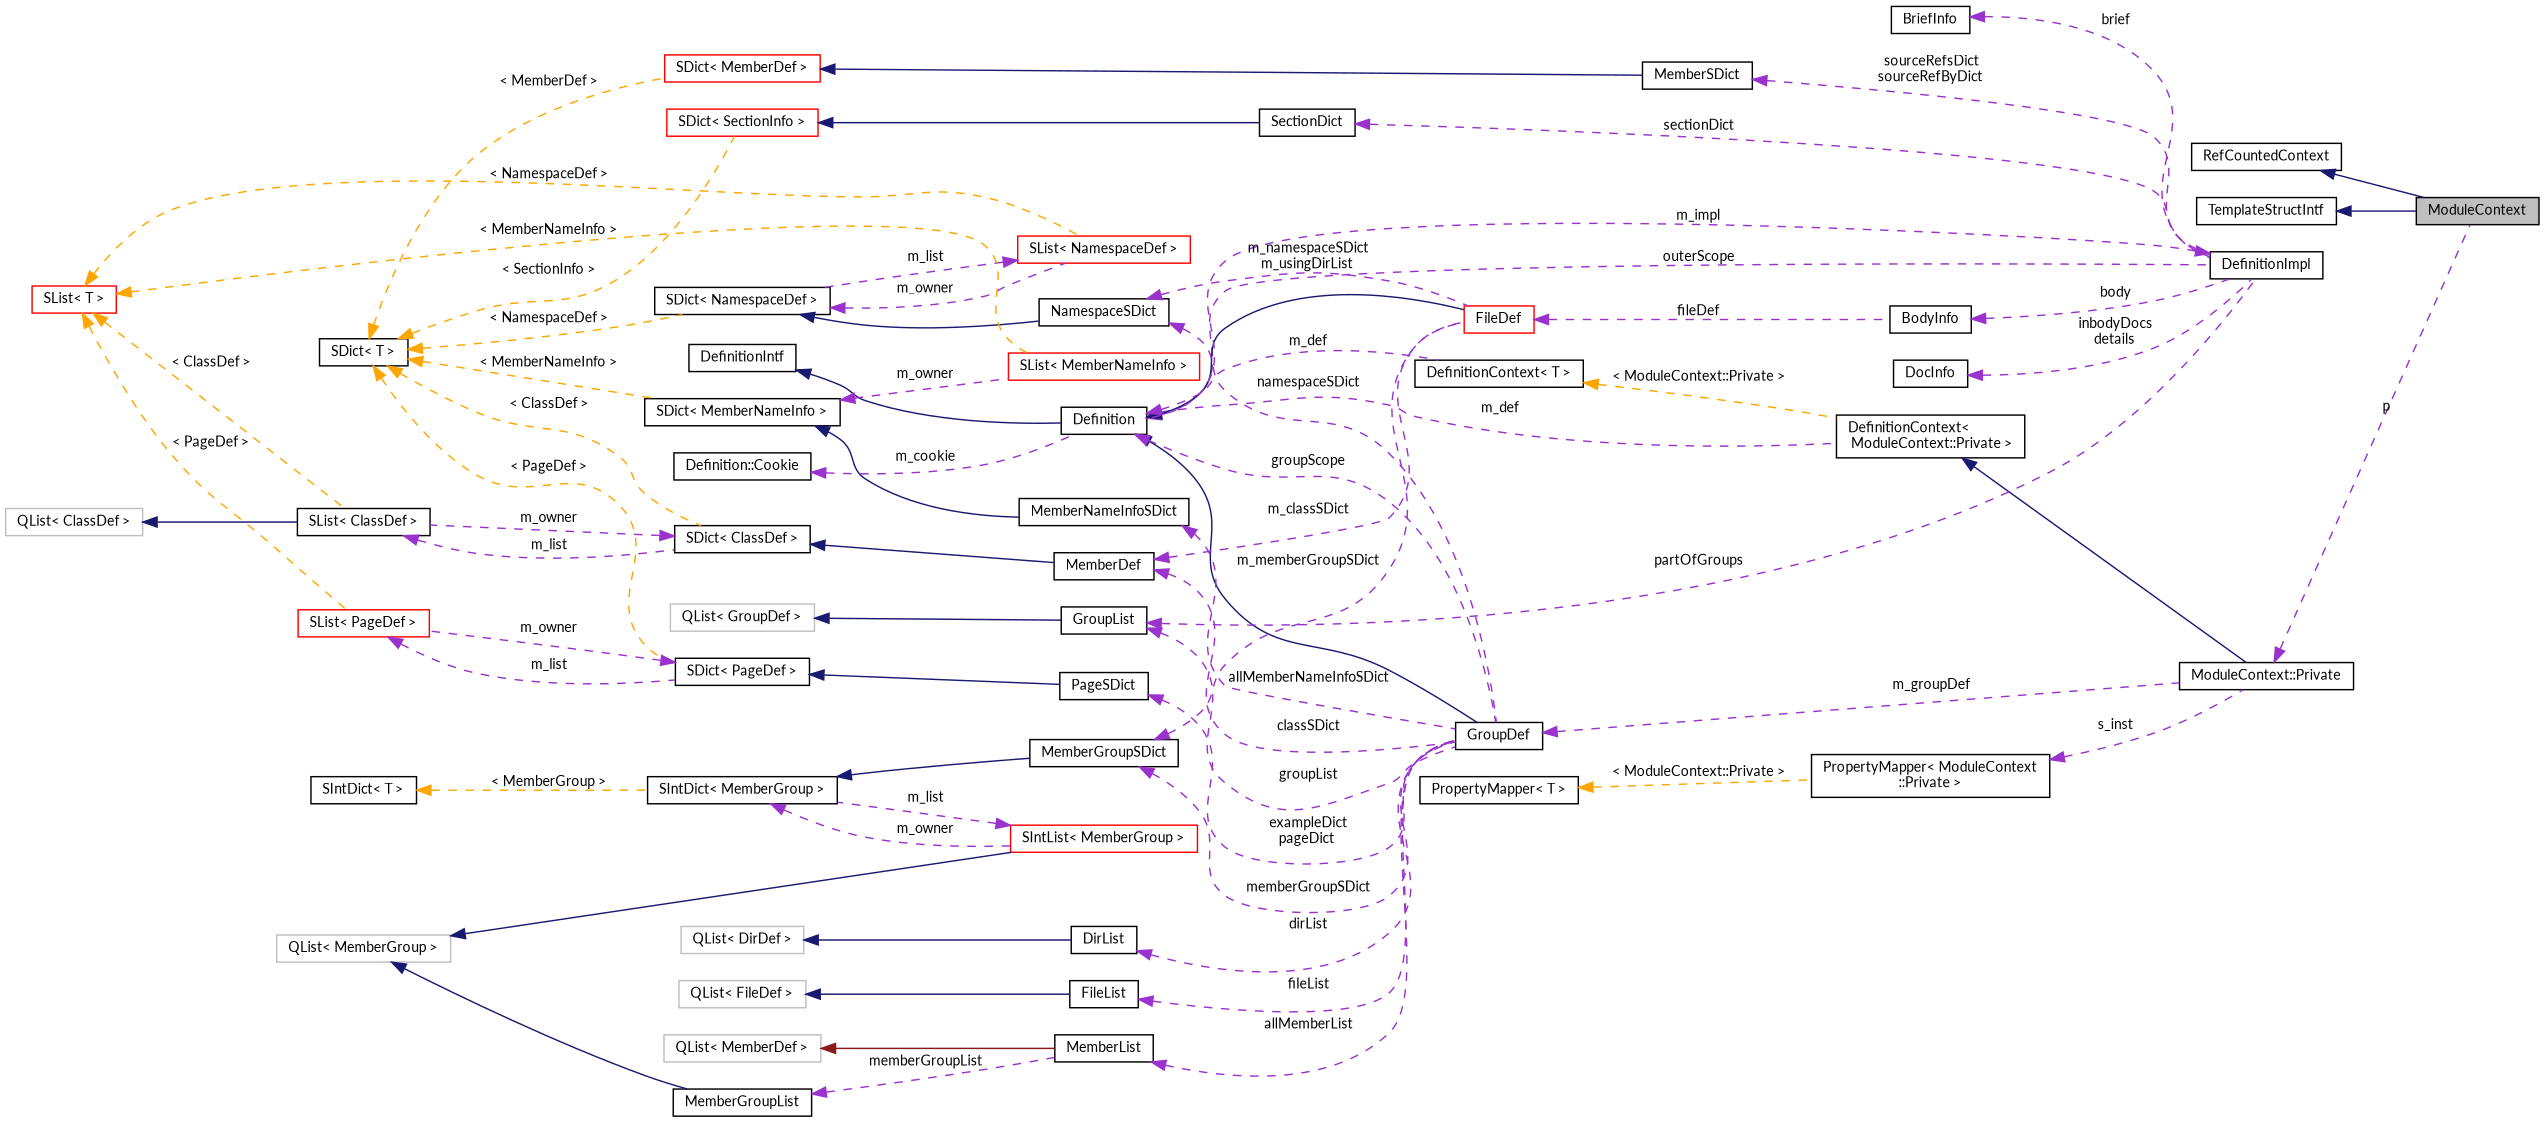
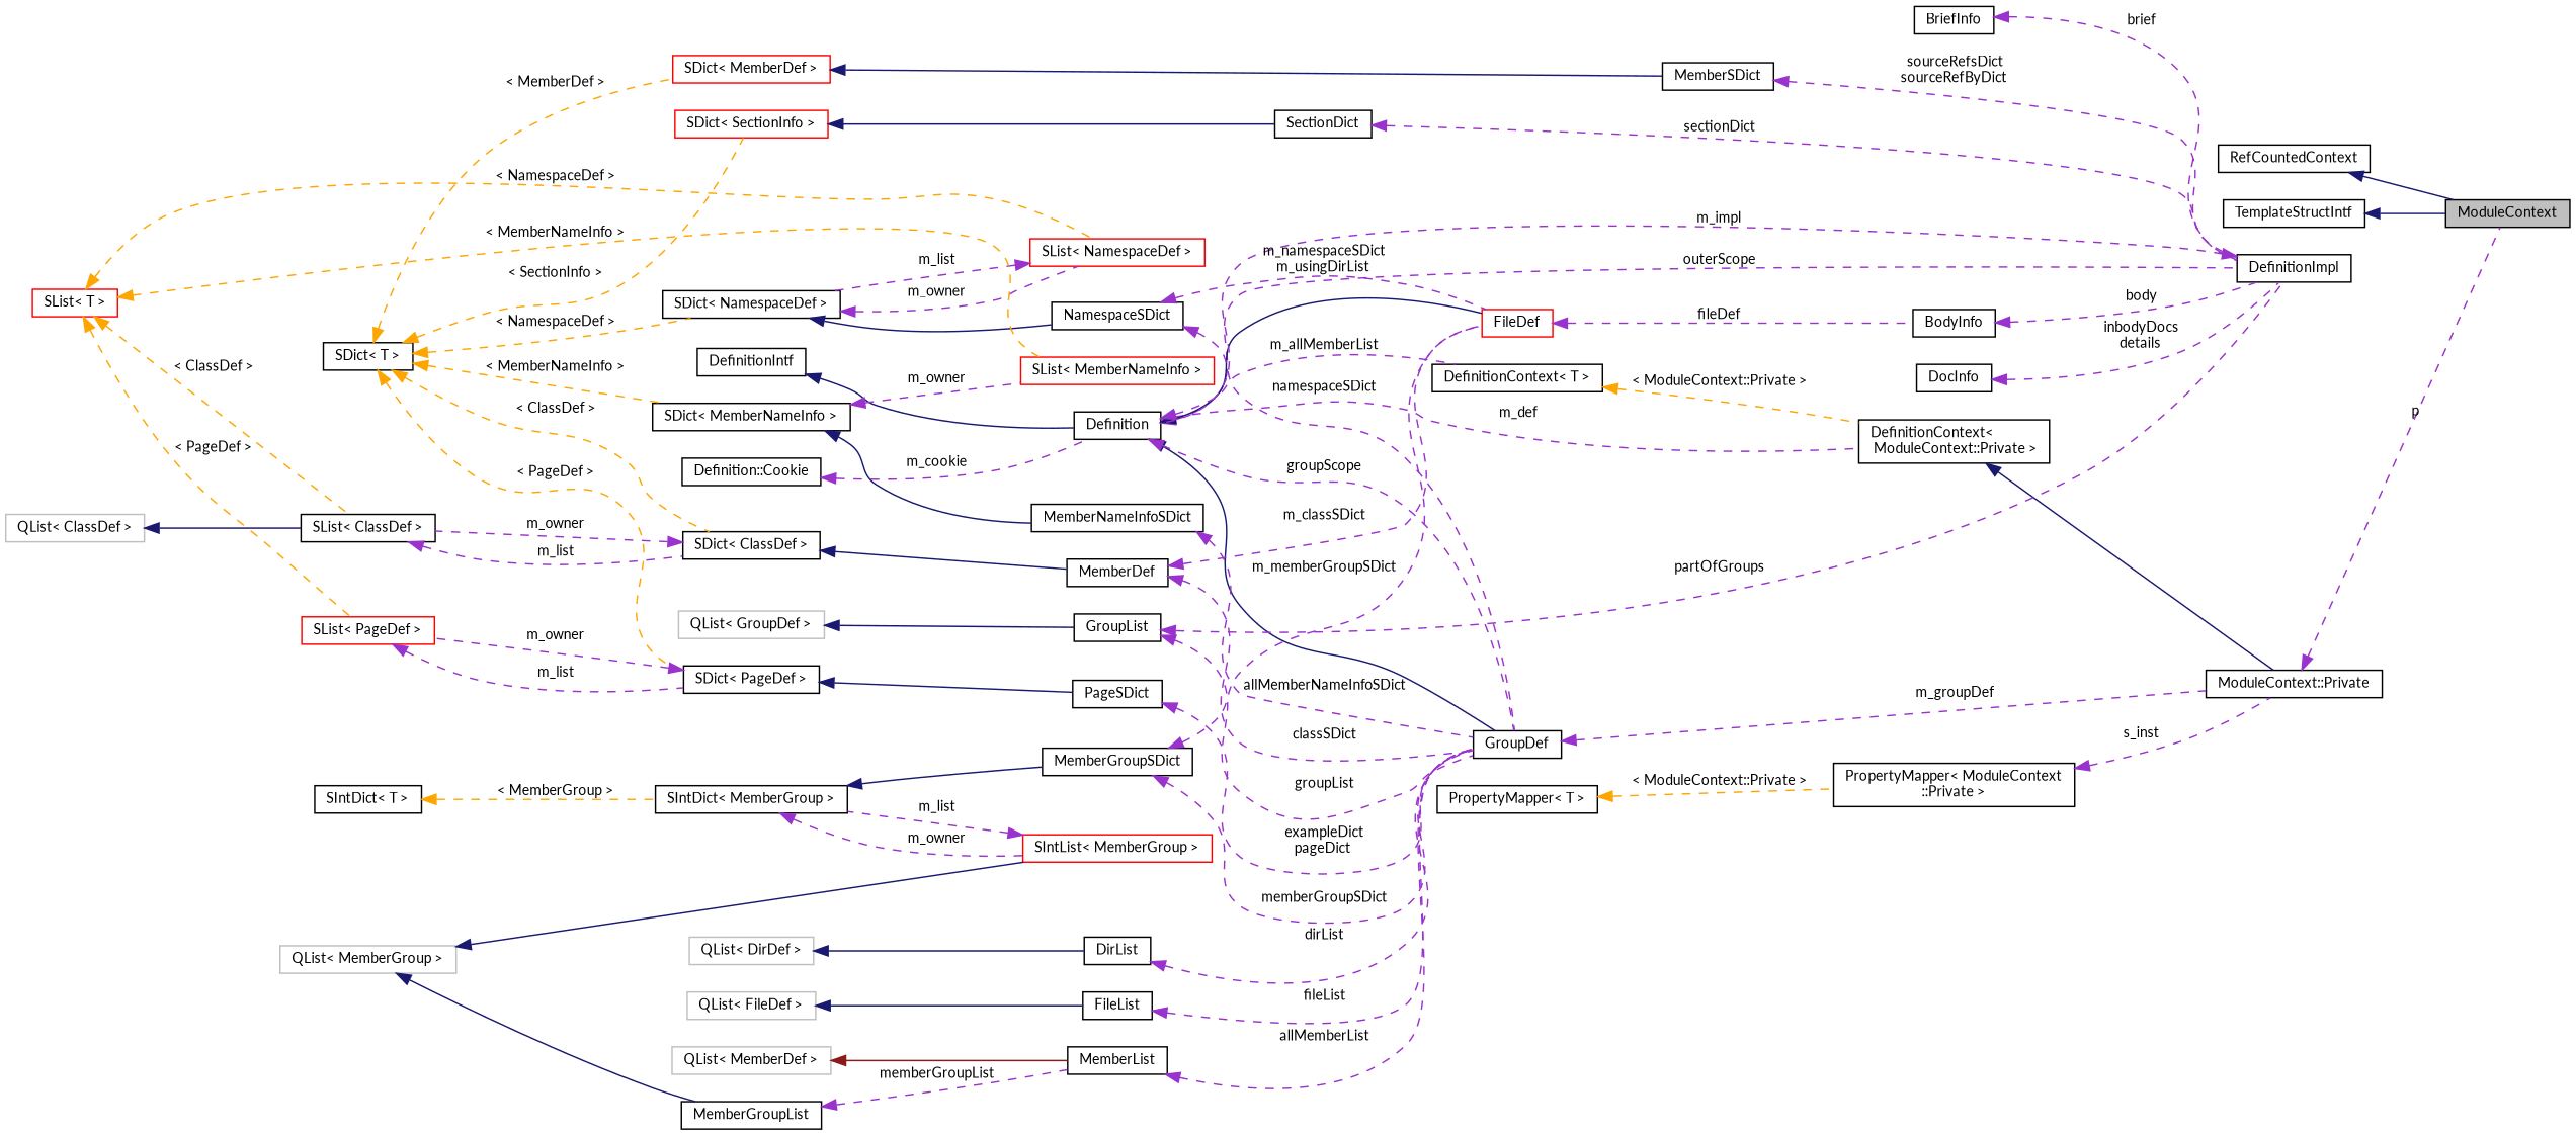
  digraph {
    fontname=Lato
    rankdir=LR
    node [color=black fillcolor=white fontname=Lato fontsize=10 shape=record style=filled]
    edge [color=darkorchid3 dir=back fontname=Lato fontsize=10 labelfontname=Helvetica labelfontsize=10 style=dashed]
    n1 [fillcolor=grey75 fontcolor=black height=0.2 label=ModuleContext width=0.4]
    n2 [height=0.2 label=RefCountedContext width=0.4]
    n3 [height=0.2 label=TemplateStructIntf width=0.4]
    n4 [height=0.2 label="ModuleContext::Private" width=0.4]
    n5 [height=0.2 label="DefinitionContext\<\l ModuleContext::Private \>" width=0.4]
    n6 [height=0.2 label=Definition width=0.4]
    n7 [height=0.2 label=DefinitionImpl width=0.4]
    n8 [color=red height=0.2 label=FileDef width=0.4]
    n9 [height=0.2 label="DefinitionContext\< T \>" width=0.4]
    n10 [height=0.2 label=GroupDef width=0.4]
    n11 [height=0.2 label=BodyInfo width=0.4]
    n12 [height=0.2 label=DefinitionIntf width=0.4]
    n13 [height=0.2 label="Definition::Cookie" width=0.4]
    n14 [height=0.2 label=SectionDict width=0.4]
    n15 [color=red height=0.2 label="SDict\< SectionInfo \>" width=0.4]
    n16 [height=0.2 label="SDict\< T \>" width=0.4]
    n17 [height=0.2 label="SDict\< ClassDef \>" width=0.4]
    n18 [height=0.2 label="SDict\< NamespaceDef \>" width=0.4]
    n19 [color=red height=0.2 label="SDict\< MemberDef \>" width=0.4]
    n20 [height=0.2 label="SDict\< MemberNameInfo \>" width=0.4]
    n21 [height=0.2 label="SDict\< PageDef \>" width=0.4]
    n22 [height=0.2 label=MemberDef width=0.4]
    n23 [height=0.2 label="SList\< ClassDef \>" width=0.4]
    n24 [color=red height=0.2 label="SList\< NamespaceDef \>" width=0.4]
    n25 [height=0.2 label=NamespaceSDict width=0.4]
    n26 [height=0.2 label=MemberSDict width=0.4]
    n27 [color=red height=0.2 label="SList\< MemberNameInfo \>" width=0.4]
    n28 [height=0.2 label=MemberNameInfoSDict width=0.4]
    n29 [color=red height=0.2 label="SList\< PageDef \>" width=0.4]
    n30 [height=0.2 label=PageSDict width=0.4]
    n31 [color=grey75 height=0.2 label="QList\< ClassDef \>" width=0.4]
    n32 [color=red height=0.2 label="SList\< T \>" width=0.4]
    n33 [height=0.2 label=MemberGroupSDict width=0.4]
    n34 [height=0.2 label="SIntDict\< MemberGroup \>" width=0.4]
    n35 [color=red height=0.2 label="SIntList\< MemberGroup \>" width=0.4]
    n36 [color=grey75 height=0.2 label="QList\< MemberGroup \>" width=0.4]
    n37 [height=0.2 label=MemberGroupList width=0.4]
    n38 [height=0.2 label=MemberList width=0.4]
    n39 [height=0.2 label="SIntDict\< T \>" width=0.4]
    n40 [height=0.2 label=GroupList width=0.4]
    n41 [color=grey75 height=0.2 label="QList\< GroupDef \>" width=0.4]
    n42 [height=0.2 label=DocInfo width=0.4]
    n43 [height=0.2 label=BriefInfo width=0.4]
    n44 [color=grey75 height=0.2 label="QList\< MemberDef \>" width=0.4]
    n45 [height=0.2 label=DirList width=0.4]
    n46 [color=grey75 height=0.2 label="QList\< DirDef \>" width=0.4]
    n47 [height=0.2 label=FileList width=0.4]
    n48 [color=grey75 height=0.2 label="QList\< FileDef \>" width=0.4]
    n49 [height=0.2 label="PropertyMapper\< ModuleContext\l::Private \>" width=0.4]
    n50 [height=0.2 label="PropertyMapper\< T \>" width=0.4]
    n2 -> n1 [color=midnightblue style=solid]
    n3 -> n1 [color=midnightblue style=solid]
    n4 -> n1 [label=" p"]
    n5 -> n4 [color=midnightblue style=solid]
    n6 -> n5 [label=" m_def"]
    n6 -> n7 [label=" outerScope"]
    n6 -> n8 [color=midnightblue style=solid]
-   n6 -> n9 [label=" m_def"]
+   n6 -> n9 [label=" m_allMemberList"]
    n6 -> n10 [color=midnightblue style=solid]
    n6 -> n10 [label=" groupScope"]
    n7 -> n6 [label=" m_impl"]
    n8 -> n11 [label=" fileDef"]
    n9 -> n5 [color=orange label=" \< ModuleContext::Private \>"]
    n10 -> n4 [label=" m_groupDef"]
    n11 -> n7 [label=" body"]
    n12 -> n6 [color=midnightblue style=solid]
    n13 -> n6 [label=" m_cookie"]
    n14 -> n7 [label=" sectionDict"]
    n15 -> n14 [color=midnightblue style=solid]
    n16 -> n15 [color=orange label=" \< SectionInfo \>"]
    n16 -> n17 [color=orange label=" \< ClassDef \>"]
    n16 -> n18 [color=orange label=" \< NamespaceDef \>"]
    n16 -> n19 [color=orange label=" \< MemberDef \>"]
    n16 -> n20 [color=orange label=" \< MemberNameInfo \>"]
    n16 -> n21 [color=orange label=" \< PageDef \>"]
    n17 -> n22 [color=midnightblue style=solid]
    n17 -> n23 [label=" m_owner"]
    n18 -> n24 [label=" m_owner"]
    n18 -> n25 [color=midnightblue style=solid]
    n19 -> n26 [color=midnightblue style=solid]
    n20 -> n27 [label=" m_owner"]
    n20 -> n28 [color=midnightblue style=solid]
    n21 -> n29 [label=" m_owner"]
    n21 -> n30 [color=midnightblue style=solid]
    n22 -> n8 [label=" m_classSDict"]
    n22 -> n10 [label=" classSDict"]
    n23 -> n17 [label=" m_list"]
    n24 -> n18 [label=" m_list"]
    n25 -> n8 [label=" m_namespaceSDict\nm_usingDirList"]
    n25 -> n10 [label=" namespaceSDict"]
    n26 -> n7 [label=" sourceRefsDict\nsourceRefByDict"]
    n28 -> n10 [label=" allMemberNameInfoSDict"]
    n29 -> n21 [label=" m_list"]
    n30 -> n10 [label=" exampleDict\npageDict"]
    n31 -> n23 [color=midnightblue style=solid]
    n32 -> n23 [color=orange label=" \< ClassDef \>"]
    n32 -> n24 [color=orange label=" \< NamespaceDef \>"]
    n32 -> n27 [color=orange label=" \< MemberNameInfo \>"]
    n32 -> n29 [color=orange label=" \< PageDef \>"]
    n33 -> n8 [label=" m_memberGroupSDict"]
    n33 -> n10 [label=" memberGroupSDict"]
    n34 -> n33 [color=midnightblue style=solid]
    n34 -> n35 [label=" m_owner"]
    n35 -> n34 [label=" m_list"]
    n36 -> n35 [color=midnightblue style=solid]
    n36 -> n37 [color=midnightblue style=solid]
    n37 -> n38 [label=" memberGroupList"]
    n38 -> n10 [label=" allMemberList"]
    n39 -> n34 [color=orange label=" \< MemberGroup \>"]
    n40 -> n7 [label=" partOfGroups"]
    n40 -> n10 [label=" groupList"]
    n41 -> n40 [color=midnightblue style=solid]
    n42 -> n7 [label=" inbodyDocs\ndetails"]
    n43 -> n7 [label=" brief"]
    n44 -> n38 [color=firebrick4 style=solid]
    n45 -> n10 [label=" dirList"]
    n46 -> n45 [color=midnightblue style=solid]
    n47 -> n10 [label=" fileList"]
    n48 -> n47 [color=midnightblue style=solid]
    n49 -> n4 [label=" s_inst"]
    n50 -> n49 [color=orange label=" \< ModuleContext::Private \>"]
  }
